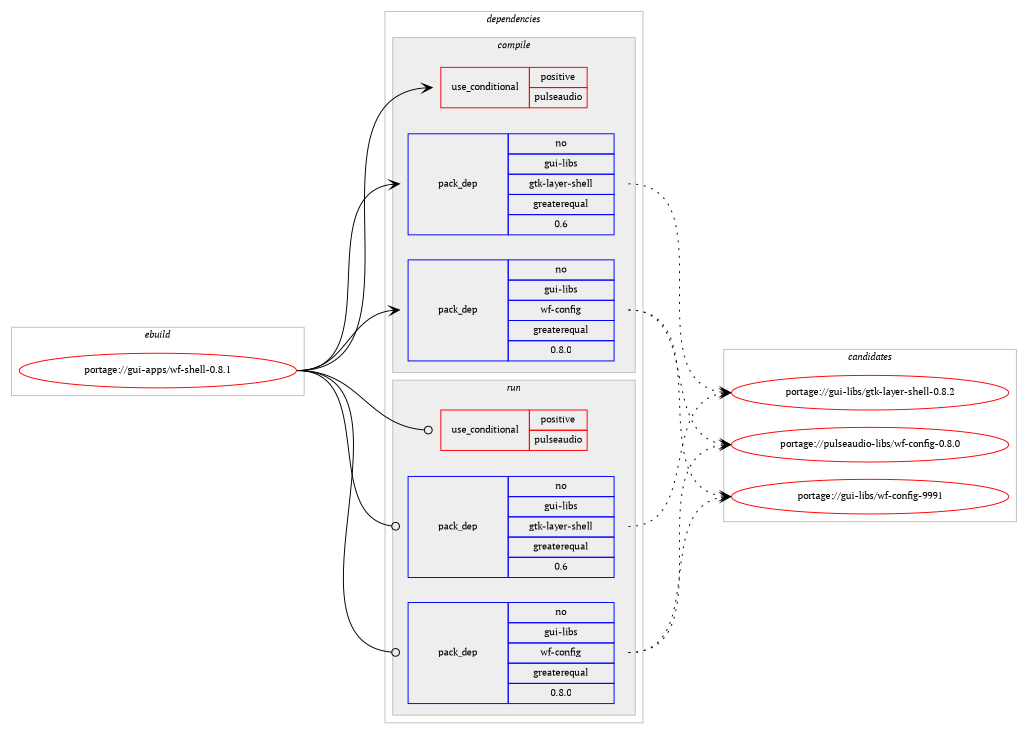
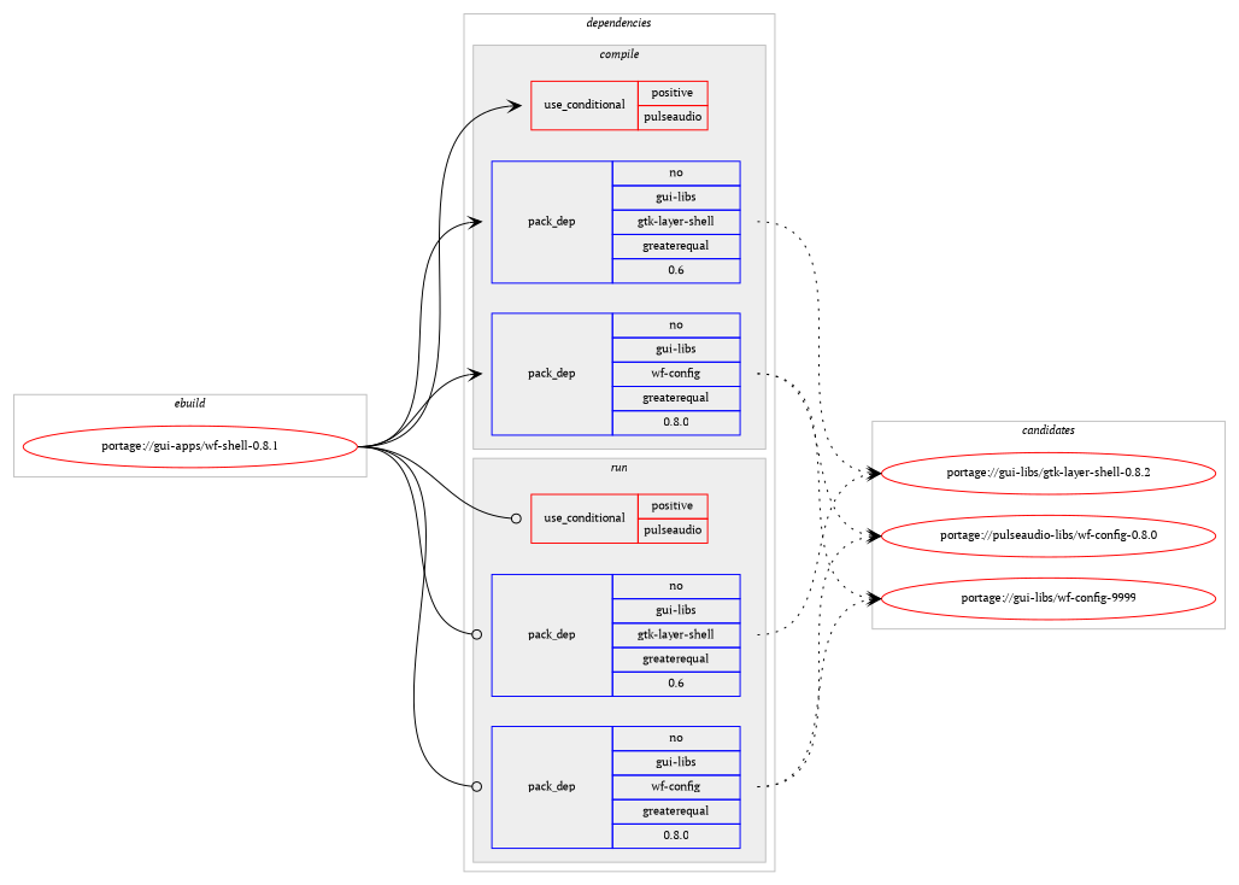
  digraph {
    compound=true
    concentrate=true
    fontname="PT Serif"
    fontsize=10
    newrank=true
    rankdir=LR
    ranksep=1.5
    node [color=red fontname="PT Serif" fontsize=10 shape=none]
    edge [arrowhead=vee fontname="PT Serif" headport=w style=solid tailport=e weight=20]
    n1 [label="portage://gui-apps/wf-shell-0.8.1" width=4 shape=""]
    n2 [label=<<TABLE BORDER="0" CELLBORDER="1" CELLSPACING="0" CELLPADDING="4"><TR><TD ROWSPAN="3" CELLPADDING="10">use_conditional</TD></TR><TR><TD>positive</TD></TR><TR><TD>pulseaudio</TD></TR></TABLE>>]
    n3 [color=blue label=<<TABLE BORDER="0" CELLBORDER="1" CELLSPACING="0" CELLPADDING="4" WIDTH="220"><TR><TD ROWSPAN="6" CELLPADDING="30">pack_dep</TD></TR><TR><TD WIDTH="110">no</TD></TR><TR><TD>gui-libs</TD></TR><TR><TD>gtk-layer-shell</TD></TR><TR><TD>greaterequal</TD></TR><TR><TD>0.6</TD></TR></TABLE>>]
    n4 [color=blue label=<<TABLE BORDER="0" CELLBORDER="1" CELLSPACING="0" CELLPADDING="4" WIDTH="220"><TR><TD ROWSPAN="6" CELLPADDING="30">pack_dep</TD></TR><TR><TD WIDTH="110">no</TD></TR><TR><TD>gui-libs</TD></TR><TR><TD>wf-config</TD></TR><TR><TD>greaterequal</TD></TR><TR><TD>0.8.0</TD></TR></TABLE>>]
    n5 [label=<<TABLE BORDER="0" CELLBORDER="1" CELLSPACING="0" CELLPADDING="4"><TR><TD ROWSPAN="3" CELLPADDING="10">use_conditional</TD></TR><TR><TD>positive</TD></TR><TR><TD>pulseaudio</TD></TR></TABLE>>]
    n6 [color=blue label=<<TABLE BORDER="0" CELLBORDER="1" CELLSPACING="0" CELLPADDING="4" WIDTH="220"><TR><TD ROWSPAN="6" CELLPADDING="30">pack_dep</TD></TR><TR><TD WIDTH="110">no</TD></TR><TR><TD>gui-libs</TD></TR><TR><TD>gtk-layer-shell</TD></TR><TR><TD>greaterequal</TD></TR><TR><TD>0.6</TD></TR></TABLE>>]
    n7 [color=blue label=<<TABLE BORDER="0" CELLBORDER="1" CELLSPACING="0" CELLPADDING="4" WIDTH="220"><TR><TD ROWSPAN="6" CELLPADDING="30">pack_dep</TD></TR><TR><TD WIDTH="110">no</TD></TR><TR><TD>gui-libs</TD></TR><TR><TD>wf-config</TD></TR><TR><TD>greaterequal</TD></TR><TR><TD>0.8.0</TD></TR></TABLE>>]
    n8 [label="portage://gui-libs/gtk-layer-shell-0.8.2" width=4 shape=""]
    n9 [label="portage://pulseaudio-libs/wf-config-0.8.0" width=4 shape=""]
-   n10 [label="portage://gui-libs/wf-config-9991" width=4 shape=""]
+   n10 [label="portage://gui-libs/wf-config-9999" width=4 shape=""]
    subgraph cluster_1 {
      color=gray
      label=<<i>ebuild</i>>
      rank=same
      n1
    }
    subgraph cluster_2 {
      color=gray
      label=<<i>dependencies</i>>
      subgraph cluster_3 {
        color=gray
        fillcolor="#eeeeee"
        label=<<i>compile</i>>
        style=filled
        subgraph sub_4 {
          color=gray
          fillcolor="#eeeeee"
          label=<<i>compile</i>>
          style=filled
          n2
        }
        subgraph sub_5 {
          color=gray
          fillcolor="#eeeeee"
          label=<<i>compile</i>>
          style=filled
          n3
        }
        subgraph sub_6 {
          color=gray
          fillcolor="#eeeeee"
          label=<<i>compile</i>>
          style=filled
          n4
        }
      }
      subgraph cluster_7 {
        color=gray
        fillcolor="#eeeeee"
        label=<<i>compile and run</i>>
        style=filled
      }
      subgraph cluster_8 {
        color=gray
        fillcolor="#eeeeee"
        label=<<i>run</i>>
        style=filled
        subgraph sub_9 {
          color=gray
          fillcolor="#eeeeee"
          label=<<i>run</i>>
          style=filled
          n5
        }
        subgraph sub_10 {
          color=gray
          fillcolor="#eeeeee"
          label=<<i>run</i>>
          style=filled
          n6
        }
        subgraph sub_11 {
          color=gray
          fillcolor="#eeeeee"
          label=<<i>run</i>>
          style=filled
          n7
        }
      }
    }
    subgraph cluster_12 {
      color=gray
      label=<<i>candidates</i>>
      rank=same
      subgraph sub_13 {
        color=black
        label=<<i>candidates</i>>
        nodesep=1
        rank=same
        n8
      }
      subgraph sub_14 {
        color=black
        label=<<i>candidates</i>>
        nodesep=1
        rank=same
        n9
        n10
      }
      subgraph sub_15 {
        color=black
        label=<<i>candidates</i>>
        nodesep=1
        rank=same
        n8
      }
      subgraph sub_16 {
        color=black
        label=<<i>candidates</i>>
        nodesep=1
        rank=same
        n9
        n10
      }
    }
    n1 -> n2
    n1 -> n3
    n1 -> n4
    n1 -> n5 [arrowhead=odot]
    n1 -> n6 [arrowhead=odot]
    n1 -> n7 [arrowhead=odot]
    n3 -> n8 [style=dotted weight=100]
    n4 -> n9 [style=dotted weight=100]
    n4 -> n10 [style=dotted weight=100]
    n6 -> n8 [style=dotted weight=100]
    n7 -> n9 [style=dotted weight=100]
    n7 -> n10 [style=dotted weight=100]
  }
